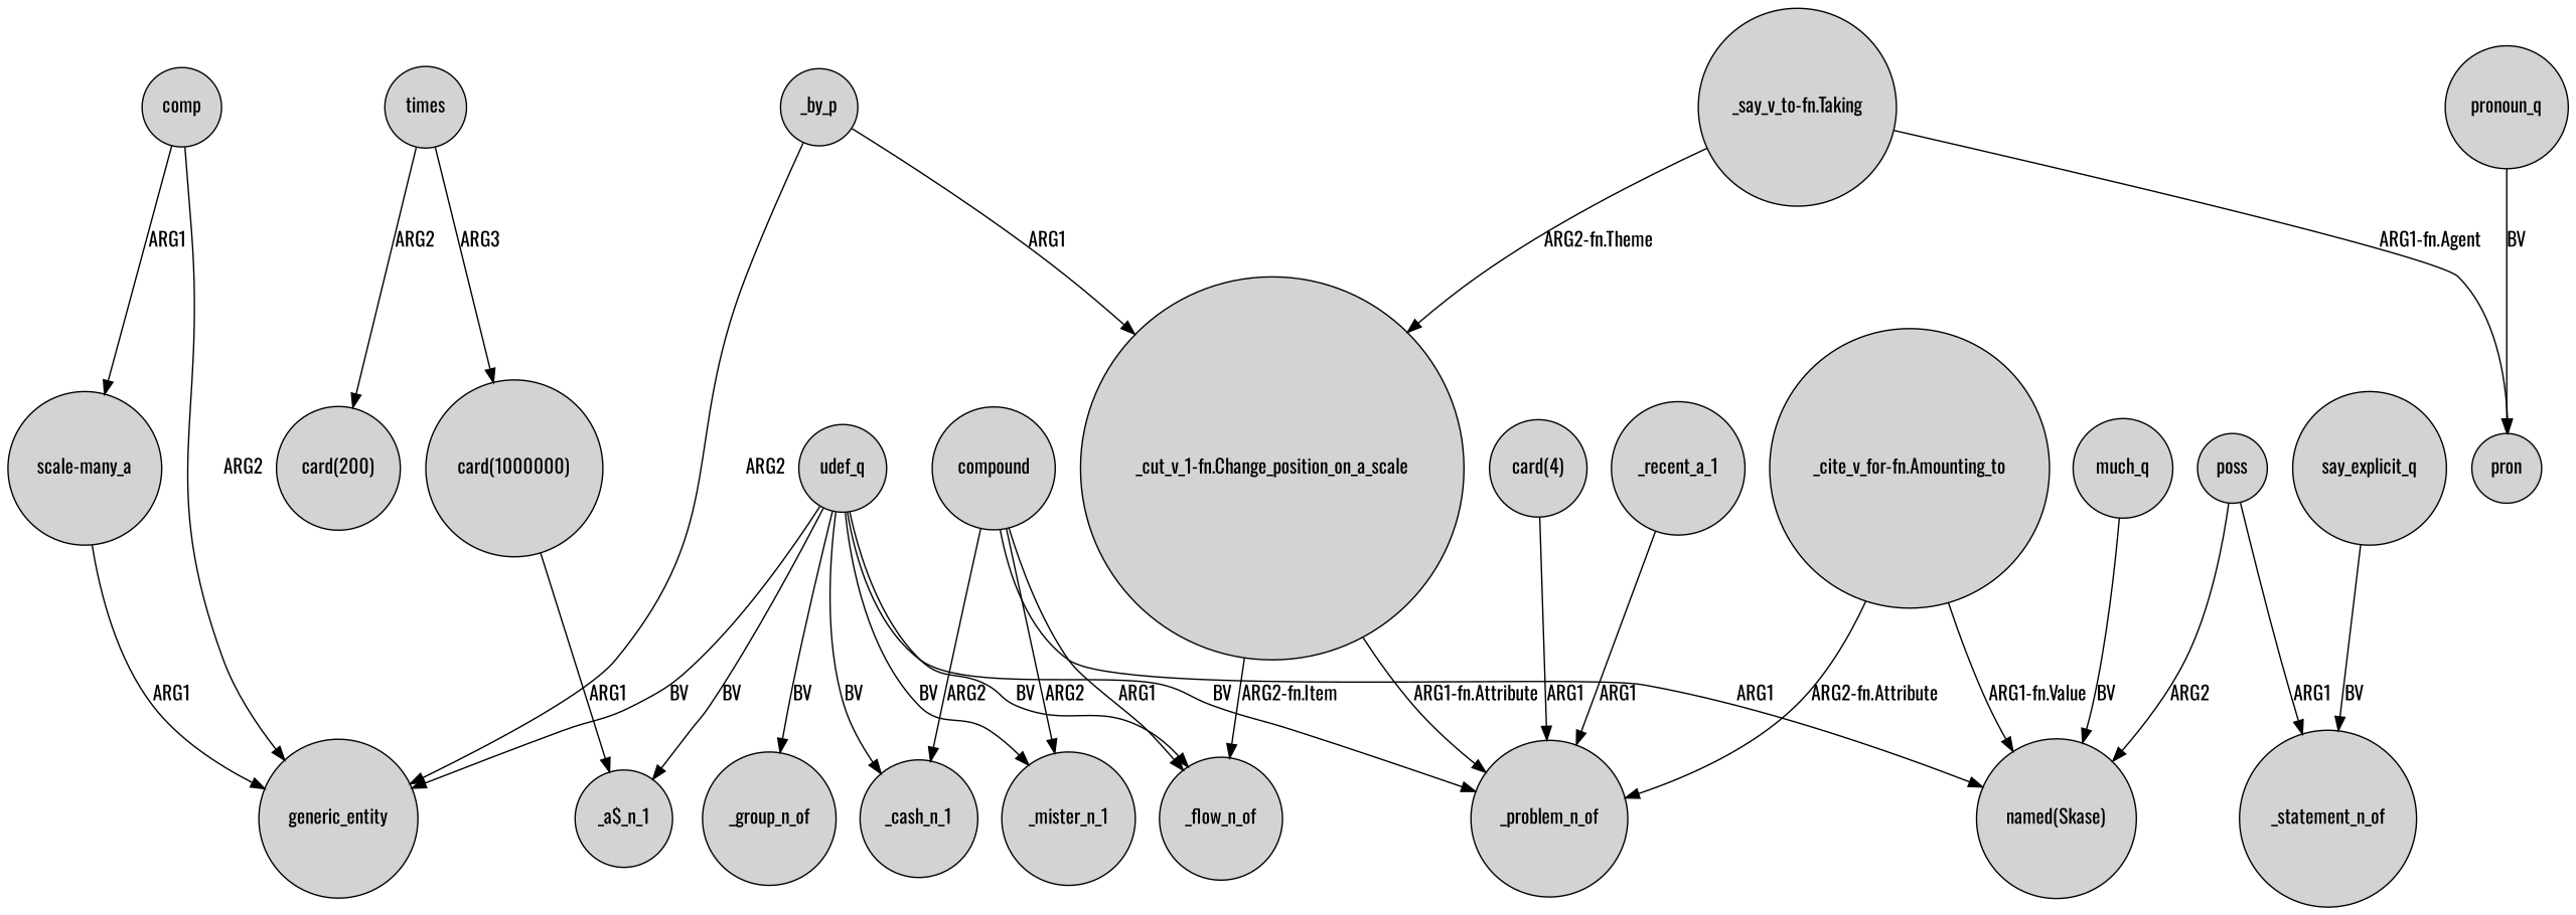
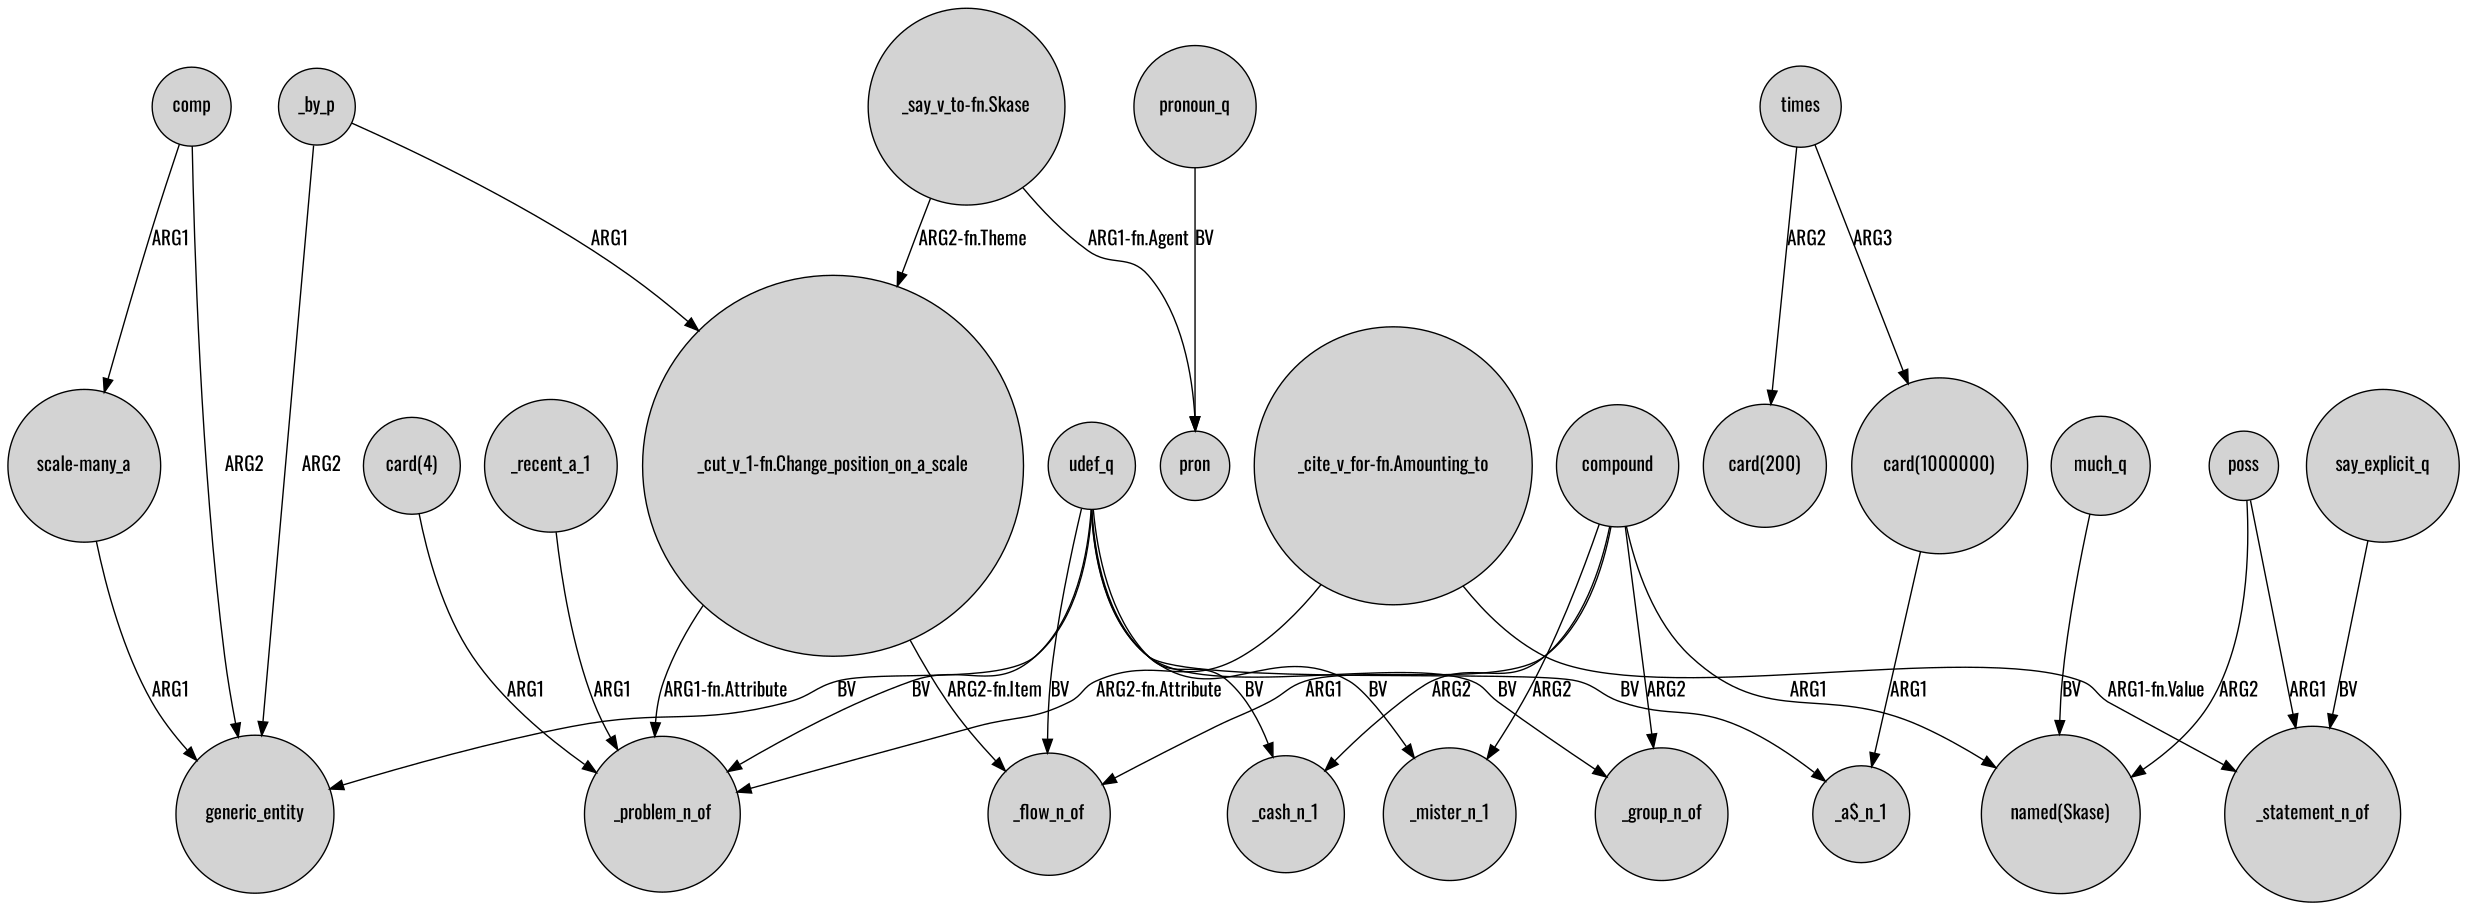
  digraph {
    fontname=Oswald
    node [fontname=Oswald shape=circle style=filled]
    edge [fontname=Oswald]
    _by_p
    "_cut_v_1-fn.Change_position_on_a_scale"
    generic_entity
    _problem_n_of
    _flow_n_of
    udef_q
    _cash_n_1
    _mister_n_1
    _group_n_of
    "_a$_n_1"
    compound
    "named(Skase)"
    n13 [label=much_q]
    times
    "card(1000000)"
    "card(200)"
    "card(4)"
-   "_say_v_to-fn.Taking"
+   "_say_v_to-fn.Taking" [label="_say_v_to-fn.Skase"]
    pron
    pronoun_q
    comp
    n22 [label="scale-many_a"]
    poss
    _statement_n_of
    _recent_a_1
    "_cite_v_for-fn.Amounting_to"
    n27 [label=say_explicit_q]
    _by_p -> "_cut_v_1-fn.Change_position_on_a_scale" [label=ARG1]
    _by_p -> generic_entity [label=ARG2]
    "_cut_v_1-fn.Change_position_on_a_scale" -> _problem_n_of [label="ARG1-fn.Attribute"]
    "_cut_v_1-fn.Change_position_on_a_scale" -> _flow_n_of [label="ARG2-fn.Item"]
    udef_q -> generic_entity [label=BV]
    udef_q -> _problem_n_of [label=BV]
    udef_q -> _flow_n_of [label=BV]
    udef_q -> _cash_n_1 [label=BV]
    udef_q -> _mister_n_1 [label=BV]
    udef_q -> _group_n_of [label=BV]
    udef_q -> "_a$_n_1" [label=BV]
    compound -> _flow_n_of [label=ARG1]
    compound -> _cash_n_1 [label=ARG2]
    compound -> _mister_n_1 [label=ARG2]
+   compound -> _group_n_of [label=ARG2]
    compound -> "named(Skase)" [label=ARG1]
    n13 -> "named(Skase)" [label=BV]
    times -> "card(1000000)" [label=ARG3]
    times -> "card(200)" [label=ARG2]
    "card(1000000)" -> "_a$_n_1" [label=ARG1]
    "card(4)" -> _problem_n_of [label=ARG1]
    "_say_v_to-fn.Taking" -> "_cut_v_1-fn.Change_position_on_a_scale" [label="ARG2-fn.Theme"]
    "_say_v_to-fn.Taking" -> pron [label="ARG1-fn.Agent"]
    pronoun_q -> pron [label=BV]
    comp -> generic_entity [label=ARG2]
    comp -> n22 [label=ARG1]
    n22 -> generic_entity [label=ARG1]
    poss -> "named(Skase)" [label=ARG2]
    poss -> _statement_n_of [label=ARG1]
    _recent_a_1 -> _problem_n_of [label=ARG1]
    "_cite_v_for-fn.Amounting_to" -> _problem_n_of [label="ARG2-fn.Attribute"]
-   "_cite_v_for-fn.Amounting_to" -> "named(Skase)" [label="ARG1-fn.Value"]
+   "_cite_v_for-fn.Amounting_to" -> _statement_n_of [label="ARG1-fn.Value"]
    n27 -> _statement_n_of [label=BV]
  }
